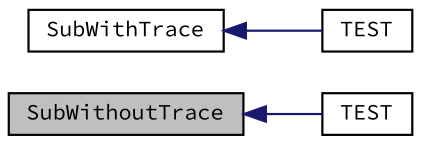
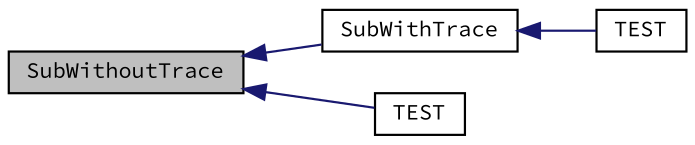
  digraph {
    rankdir=LR
    fontname="Source Code Pro"
    node [color=black fillcolor=white fontname="Source Code Pro" fontsize=10 shape=record style=filled]
    edge [color=midnightblue dir=back fontname="Source Code Pro" fontsize=10 labelfontname=Helvetica labelfontsize=10 style=solid]
    n1 [fillcolor=grey75 fontcolor=black height=0.2 label=SubWithoutTrace width=0.4]
    n2 [height=0.2 label=SubWithTrace width=0.4]
    n3 [height=0.2 label=TEST width=0.4]
    n4 [height=0.2 label=TEST width=0.4]
+   n1 -> n2
    n1 -> n3
    n2 -> n4
  }
